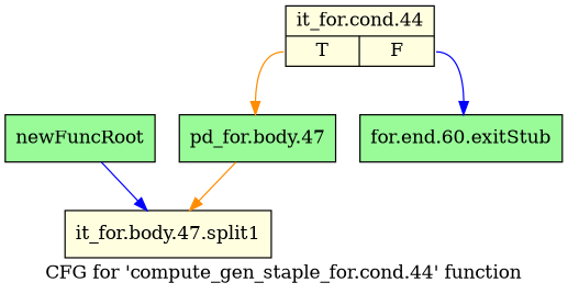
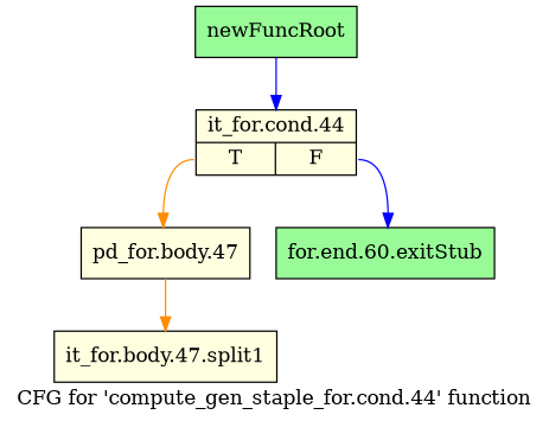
  digraph {
    label="CFG for 'compute_gen_staple_for.cond.44' function"
    node [fillcolor=lightyellow shape=record style=filled]
    edge [color=blue]
    n1 [fillcolor=palegreen label="{newFuncRoot}"]
    n2 [label="{it_for.cond.44|{<s0>T|<s1>F}}"]
    n3 [fillcolor=palegreen label="{for.end.60.exitStub}"]
-   n4 [fillcolor=palegreen label="{pd_for.body.47}"]
+   n4 [label="{pd_for.body.47}"]
    n5 [label="{it_for.body.47.split1}"]
-   n1 -> n5
+   n1 -> n2
    n2 -> n3 [tailport=s1]
    n2 -> n4 [color=darkorange tailport=s0]
    n4 -> n5 [color=darkorange]
  }
